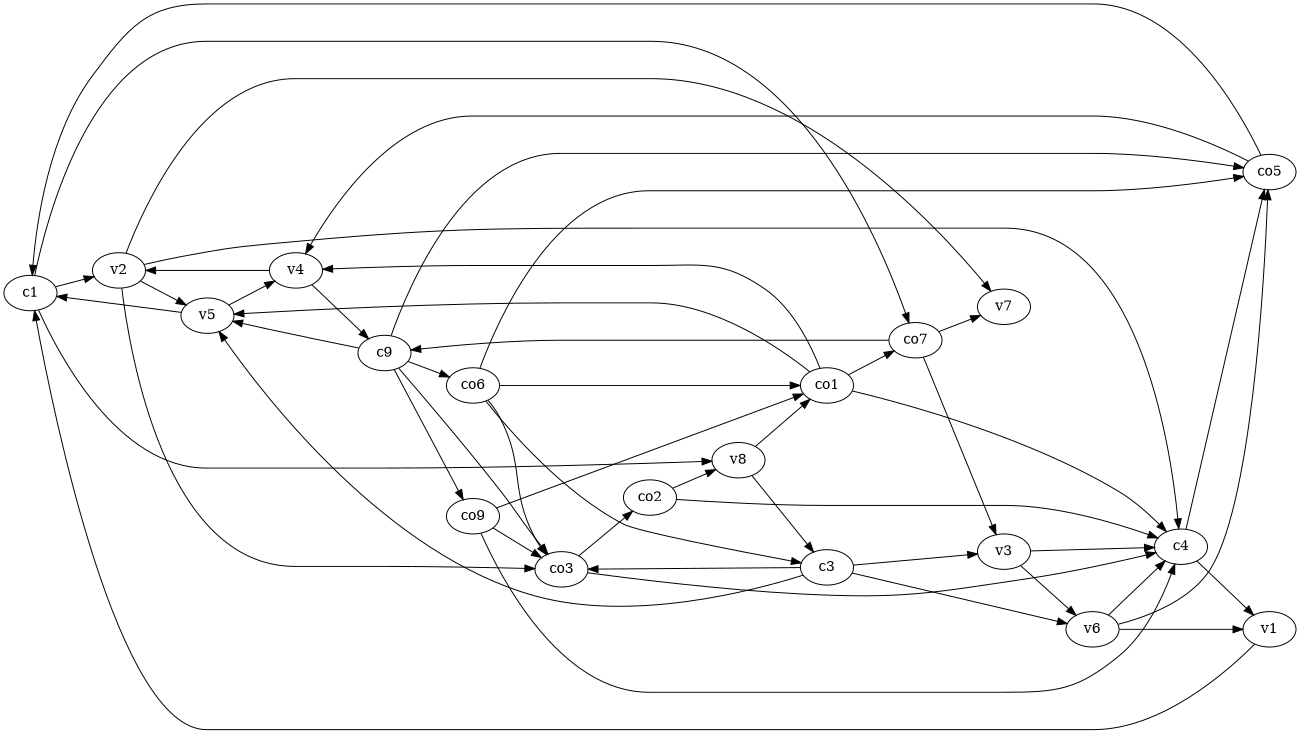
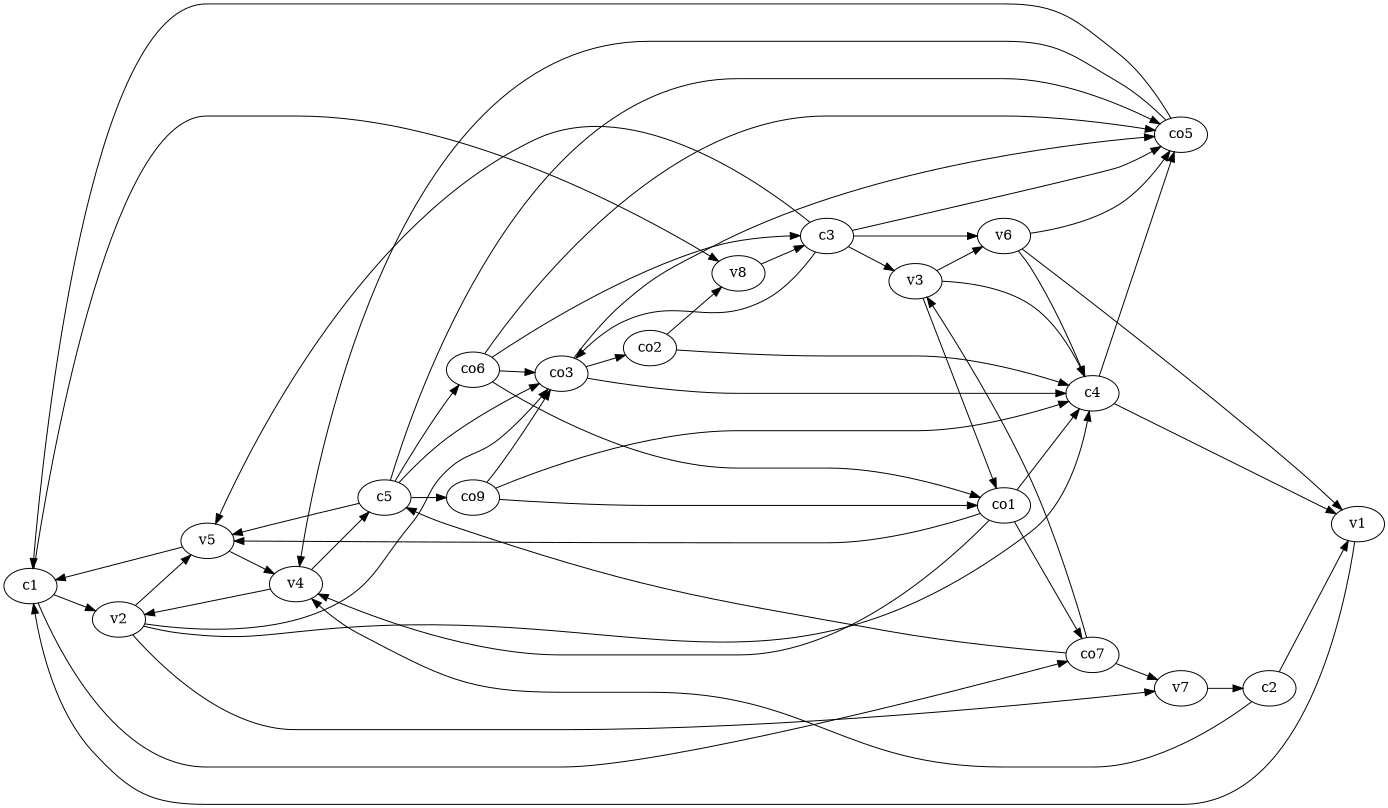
  strict digraph {
    rankdir=LR
    edge [weight=1]
    c1
    v2
    v8
    co7
    v5
    co3
    c4
    v7
    c3
    v3
-   c5 [label=c9]
+   c5
+   c2
    v1
    v4
    v6
    co5
    co1
    co2
    n19 [label=co9]
    co6
    c1 -> v2
    c1 -> v8
    c1 -> co7
    v2 -> v5
    v2 -> co3
    v2 -> c4
    v2 -> v7
    v8 -> c3
    co7 -> v7
    co7 -> v3
    co7 -> c5
    v5 -> c1
    v5 -> v4
    co3 -> c4
+   co3 -> co5
    co3 -> co2
    c4 -> v1
    c4 -> co5
+   v7 -> c2
    c3 -> v5
    c3 -> co3
    c3 -> v3
    c3 -> v6
+   c3 -> co5
    v3 -> c4
    v3 -> v6
-   v8 -> co1
+   v3 -> co1
    c5 -> v5
    c5 -> co3
    c5 -> co5
    c5 -> n19
    c5 -> co6
+   c2 -> v1
+   c2 -> v4
    v1 -> c1
    v4 -> v2
    v4 -> c5
    v6 -> c4
    v6 -> v1
    v6 -> co5
    co5 -> c1
    co5 -> v4
    co1 -> co7
    co1 -> v5
    co1 -> c4
    co1 -> v4
    co2 -> v8
    co2 -> c4
    n19 -> co3
    n19 -> c4
    n19 -> co1
    co6 -> co3
    co6 -> c3
    co6 -> co5
    co6 -> co1
  }
